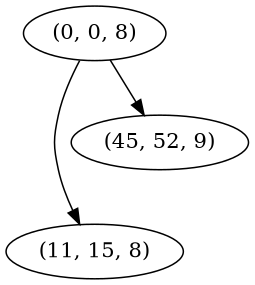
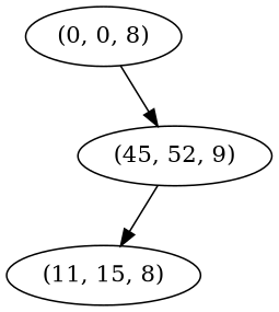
  digraph {
    n1 [label="(0, 0, 8)"]
    "(11, 15, 8)"
    "(45, 52, 9)"
-   n1 -> "(11, 15, 8)"
+   "(45, 52, 9)" -> "(11, 15, 8)"
    n1 -> "(45, 52, 9)"
  }
